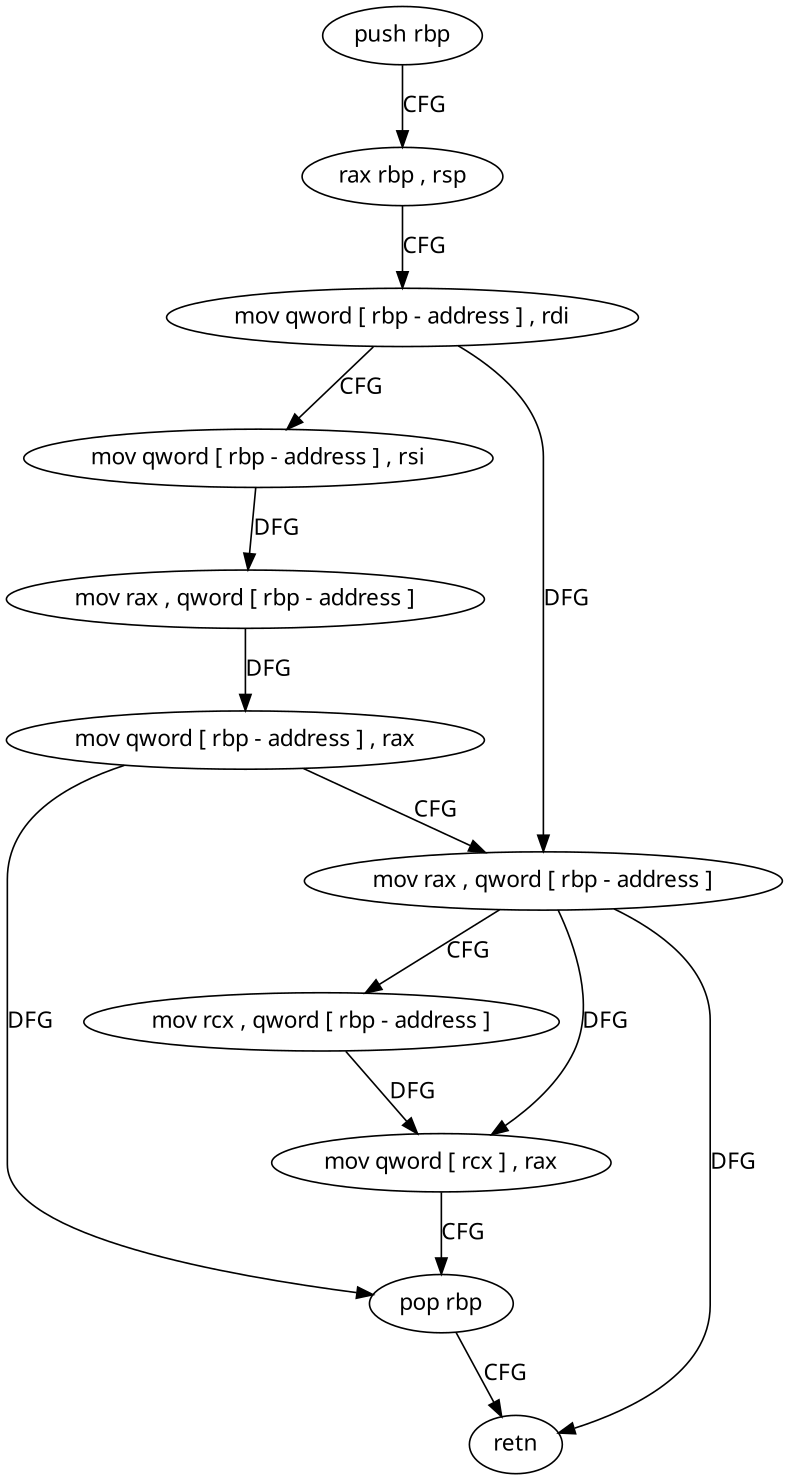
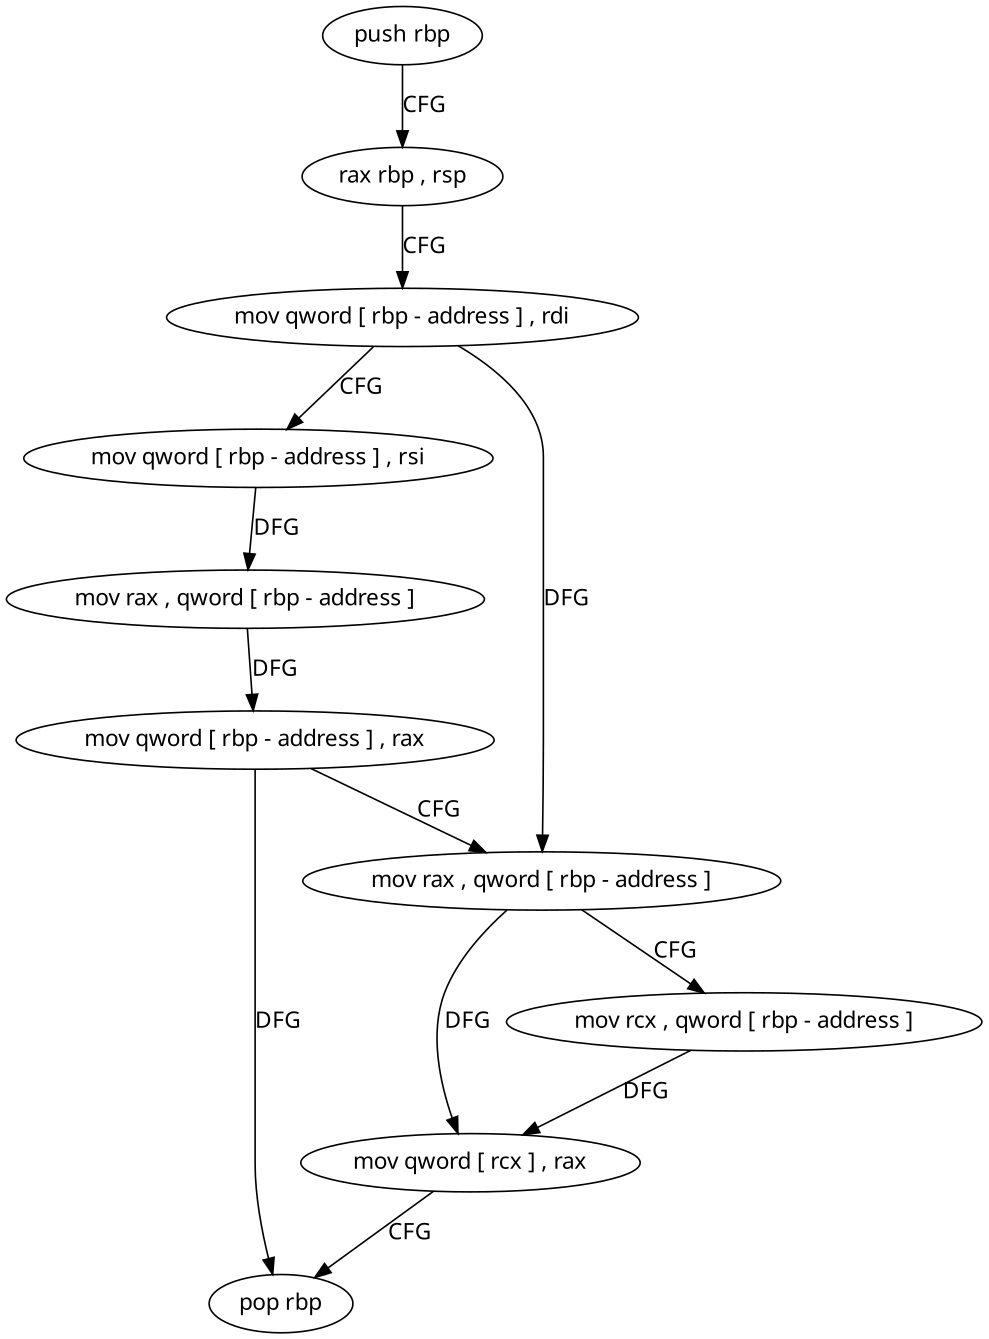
  digraph {
    fontname="Noto Sans"
    node [fontname="Noto Sans"]
    edge [fontname="Noto Sans"]
    n1 [label="push rbp"]
    n2 [label="rax rbp , rsp"]
    n3 [label="mov qword [ rbp - address ] , rdi"]
    n4 [label="mov qword [ rbp - address ] , rsi"]
    n5 [label="mov rax , qword [ rbp - address ]"]
    n6 [label="mov rax , qword [ rbp - address ]"]
    n7 [label="mov rcx , qword [ rbp - address ]"]
    n8 [label="mov qword [ rcx ] , rax"]
-   n9 [label=retn]
    n10 [label="mov qword [ rbp - address ] , rax"]
    n11 [label="pop rbp"]
    n1 -> n2 [label=CFG]
    n2 -> n3 [label=CFG]
    n3 -> n4 [label=CFG]
    n3 -> n5 [label=DFG]
    n4 -> n6 [label=DFG]
    n5 -> n7 [label=CFG]
    n5 -> n8 [label=DFG]
-   n5 -> n9 [label=DFG]
    n6 -> n10 [label=DFG]
    n7 -> n8 [label=DFG]
    n8 -> n11 [label=CFG]
    n10 -> n5 [label=CFG]
    n10 -> n11 [label=DFG]
-   n11 -> n9 [label=CFG]
  }
